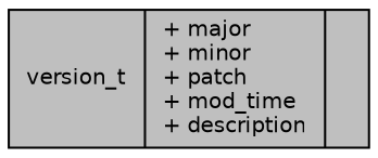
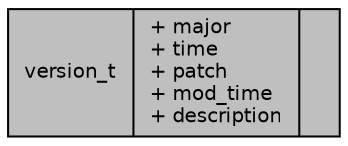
  digraph {
    rankdir=LR
-   n1 [color=black fillcolor=grey75 fontcolor=black fontname=Helvetica fontsize=10 height=0.2 label="{version_t\n|+ major\l+ minor\l+ patch\l+ mod_time\l+ description\l|}" shape=record style=filled width=0.4]
+   n1 [color=black fillcolor=grey75 fontcolor=black fontname=Helvetica fontsize=10 height=0.2 label="{version_t\n|+ major\l+ time\l+ patch\l+ mod_time\l+ description\l|}" shape=record style=filled width=0.4]
  }
